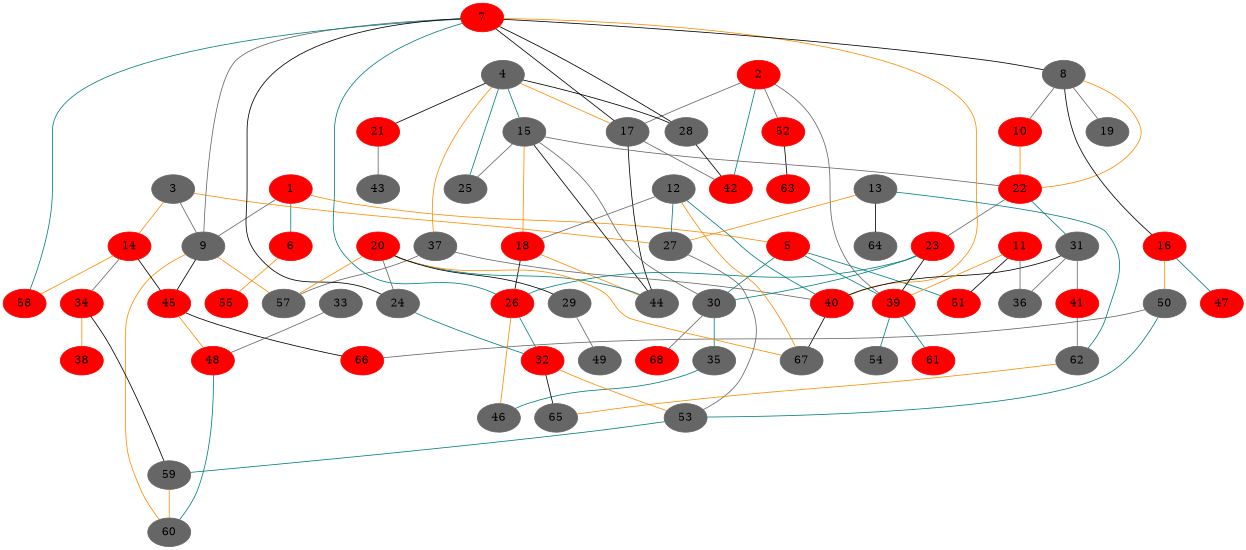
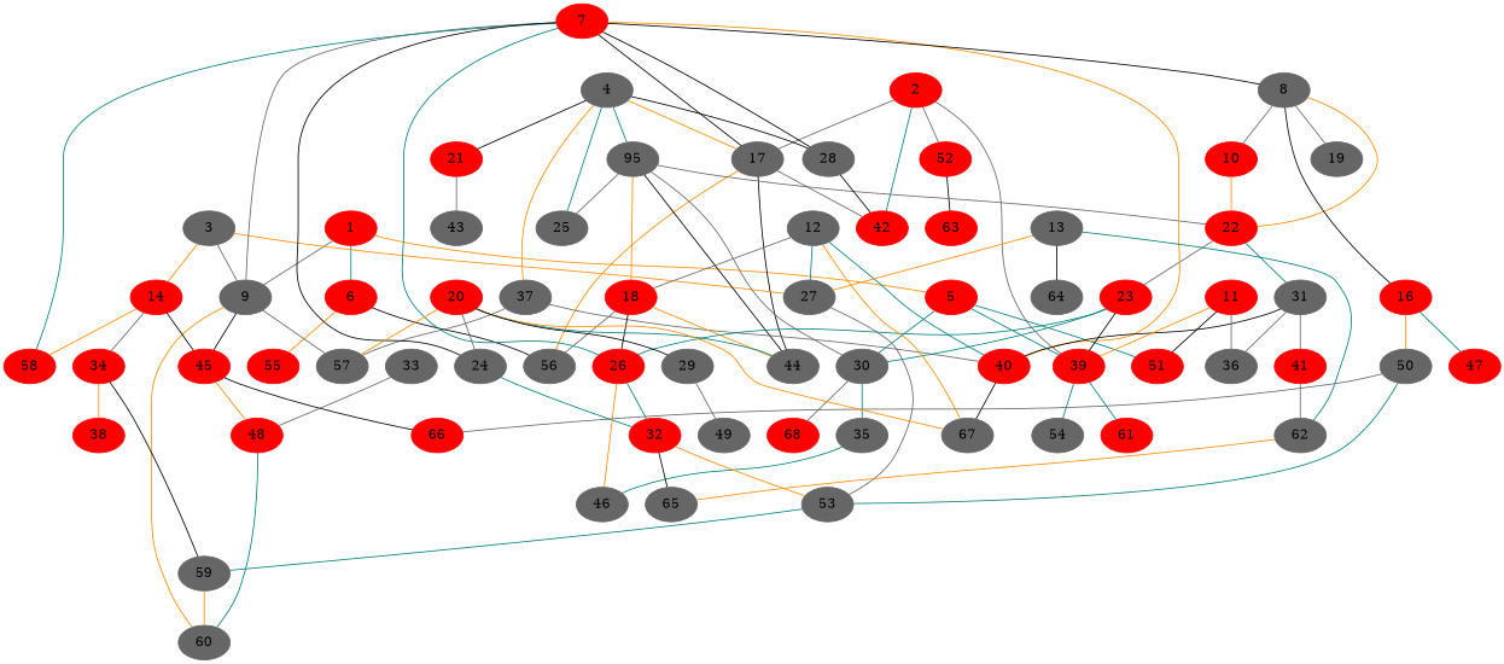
  graph {
    node [color=gray40 style=filled]
    edge [color=gray40 weight=1.0]
    1 [color=red]
    5 [color=red]
    6 [color=red]
    9
    39 [color=red]
    30
    51 [color=red]
    55 [color=red]
+   56
    45 [color=red]
    57
    60
    2 [color=red]
    17
    42 [color=red]
    52 [color=red]
    44
    54
    61 [color=red]
    63 [color=red]
    3
    14 [color=red]
    27
    58 [color=red]
    34 [color=red]
    53
    4
-   15
+   15 [label=95]
    21 [color=red]
    25
    28
    37
    22 [color=red]
    18 [color=red]
    43
    40 [color=red]
    35
    68 [color=red]
    7 [color=red]
    8
    24
    26 [color=red]
    10 [color=red]
    16 [color=red]
    19
    32 [color=red]
    46
    67
    47 [color=red]
    50
    23 [color=red]
    31
    48 [color=red]
    66 [color=red]
    11 [color=red]
    36
    12
    13
    62
    64
    65
    38 [color=red]
    59
    20 [color=red]
    29
    49
    41 [color=red]
    33
    1 -- 5 [color=darkorange]
    1 -- 6 [color=teal]
    1 -- 9 [weight=2.0]
    5 -- 39 [color=teal]
    5 -- 30 [color=teal]
    5 -- 51 [color=teal]
    6 -- 55 [color=darkorange]
+   6 -- 56 [color=black]
    9 -- 45 [color=black]
-   9 -- 57 [color=darkorange]
+   9 -- 57
    9 -- 60 [color=darkorange]
    39 -- 54 [color=teal]
    39 -- 61 [color=teal]
    30 -- 35 [color=teal weight=2.0]
    30 -- 68
    45 -- 48 [color=darkorange]
    45 -- 66 [color=black]
    2 -- 39
    2 -- 17
    2 -- 42 [color=teal]
    2 -- 52
+   17 -- 56 [color=darkorange]
    17 -- 42
    17 -- 44 [color=black]
    52 -- 63 [color=black]
    3 -- 9
    3 -- 14 [color=darkorange]
    3 -- 27 [color=darkorange]
    14 -- 45 [color=black]
    14 -- 58 [color=darkorange]
    14 -- 34
    27 -- 53
    34 -- 38 [color=darkorange]
    34 -- 59 [color=black]
    53 -- 59 [color=teal]
    4 -- 17 [color=darkorange]
    4 -- 15 [color=teal]
    4 -- 21 [color=black]
    4 -- 25 [color=teal]
    4 -- 28 [color=black]
    4 -- 37 [color=darkorange]
    15 -- 30
    15 -- 44 [color=black]
    15 -- 25
    15 -- 22
    15 -- 18 [color=darkorange]
    21 -- 43
    28 -- 42 [color=black weight=2.0]
    37 -- 57
    37 -- 40
    22 -- 23
    22 -- 31 [color=teal]
+   18 -- 56 [weight=2.0]
    18 -- 44 [color=darkorange]
    18 -- 26 [color=black]
    40 -- 67 [color=black]
    35 -- 46 [color=teal]
    7 -- 9
    7 -- 17 [color=black]
    7 -- 58 [color=teal]
    7 -- 28 [color=black]
    7 -- 40 [color=darkorange]
    7 -- 8 [color=black]
    7 -- 24 [color=black]
    7 -- 26 [color=teal]
    8 -- 22 [color=darkorange]
    8 -- 10
    8 -- 16 [color=black]
    8 -- 19
    24 -- 32 [color=teal]
    26 -- 32 [color=teal]
    26 -- 46 [color=darkorange]
    10 -- 22 [color=darkorange]
    16 -- 47 [color=teal]
    16 -- 50 [color=darkorange]
    32 -- 53 [color=darkorange]
    32 -- 65 [color=black weight=2.0]
    50 -- 53 [color=teal]
    50 -- 66
    23 -- 39 [color=black]
    23 -- 30 [color=teal]
    23 -- 26 [color=teal]
    31 -- 40 [color=black]
    31 -- 36
    31 -- 41
    48 -- 60 [color=teal]
    11 -- 39 [color=darkorange]
    11 -- 51 [color=black]
    11 -- 36
    12 -- 27 [color=teal]
    12 -- 18
    12 -- 40 [color=teal]
    12 -- 67 [color=darkorange]
    13 -- 27 [color=darkorange]
    13 -- 62 [color=teal]
    13 -- 64 [color=black]
    62 -- 65 [color=darkorange]
    59 -- 60 [color=darkorange]
    20 -- 57 [color=darkorange]
    20 -- 44 [color=teal]
    20 -- 24
    20 -- 67 [color=darkorange]
    20 -- 29 [color=black]
    29 -- 49
    41 -- 62
    33 -- 48
  }
